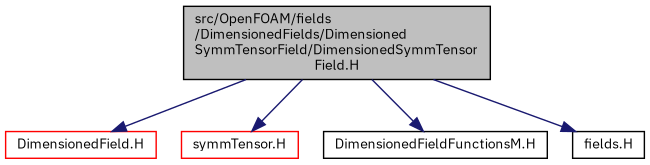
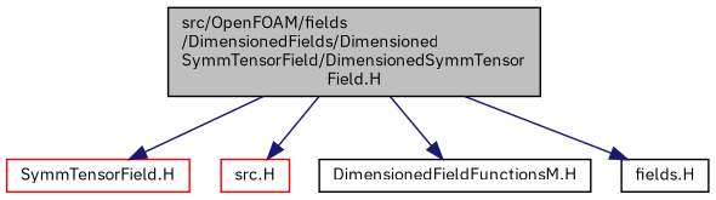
  digraph {
    fontname="IBM Plex Sans"
    node [color=black fontname="IBM Plex Sans" fontsize=10 shape=record]
    edge [color=midnightblue fontname="IBM Plex Sans" fontsize=10 labelfontname=Helvetica labelfontsize=10 style=solid]
    n1 [fillcolor=grey75 fontcolor=black height=0.2 label="src/OpenFOAM/fields\l/DimensionedFields/Dimensioned\lSymmTensorField/DimensionedSymmTensor\lField.H" style=filled width=0.4]
-   n2 [color=red height=0.2 label="DimensionedField.H" width=0.4]
-   n3 [color=red height=0.2 label="symmTensor.H" width=0.4]
+   n2 [color=red height=0.2 label="SymmTensorField.H" width=0.4]
+   n3 [color=red height=0.2 label="src.H" width=0.4]
    n4 [height=0.2 label="DimensionedFieldFunctionsM.H" width=0.4]
    n5 [height=0.2 label="fields.H" width=0.4]
    n1 -> n2
    n1 -> n3
    n1 -> n4
    n1 -> n5
  }
